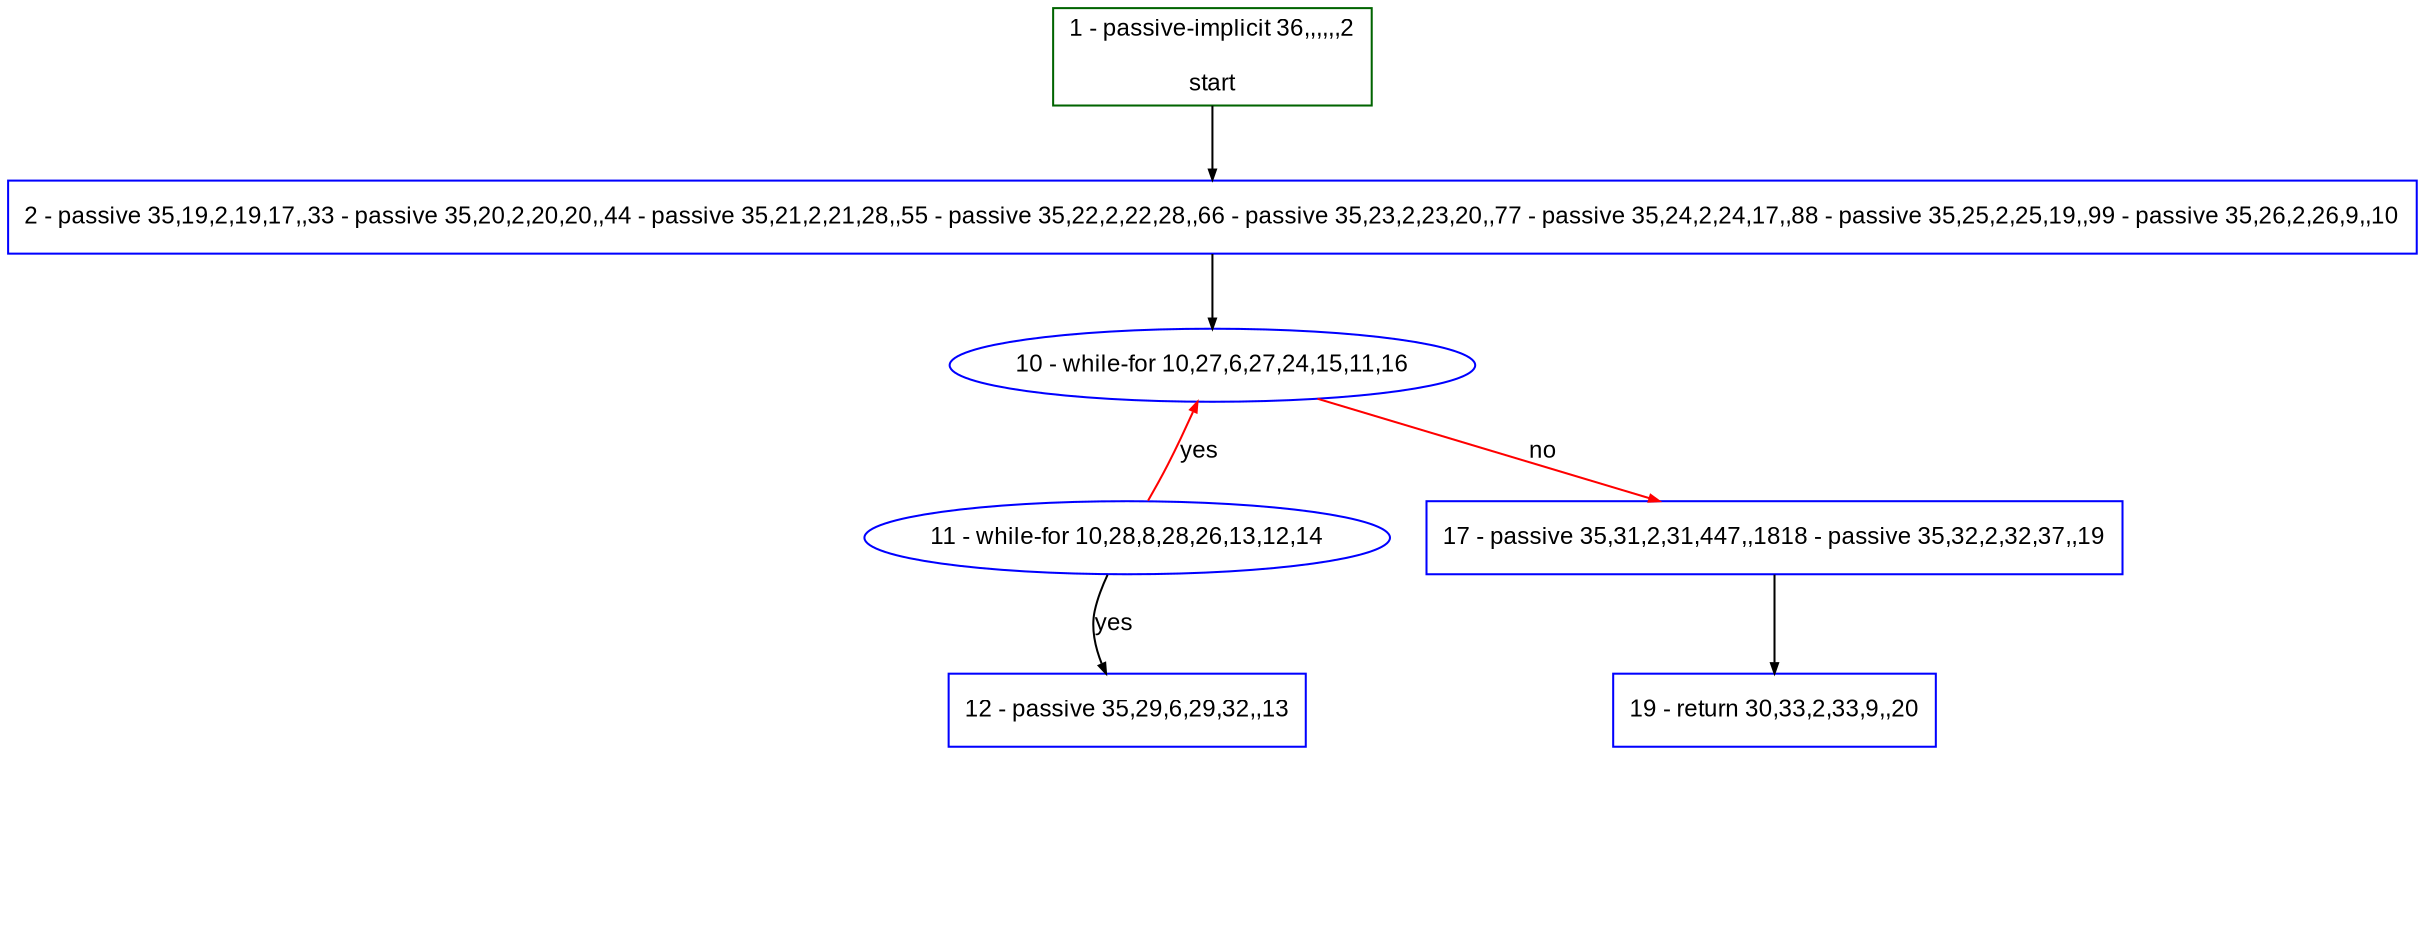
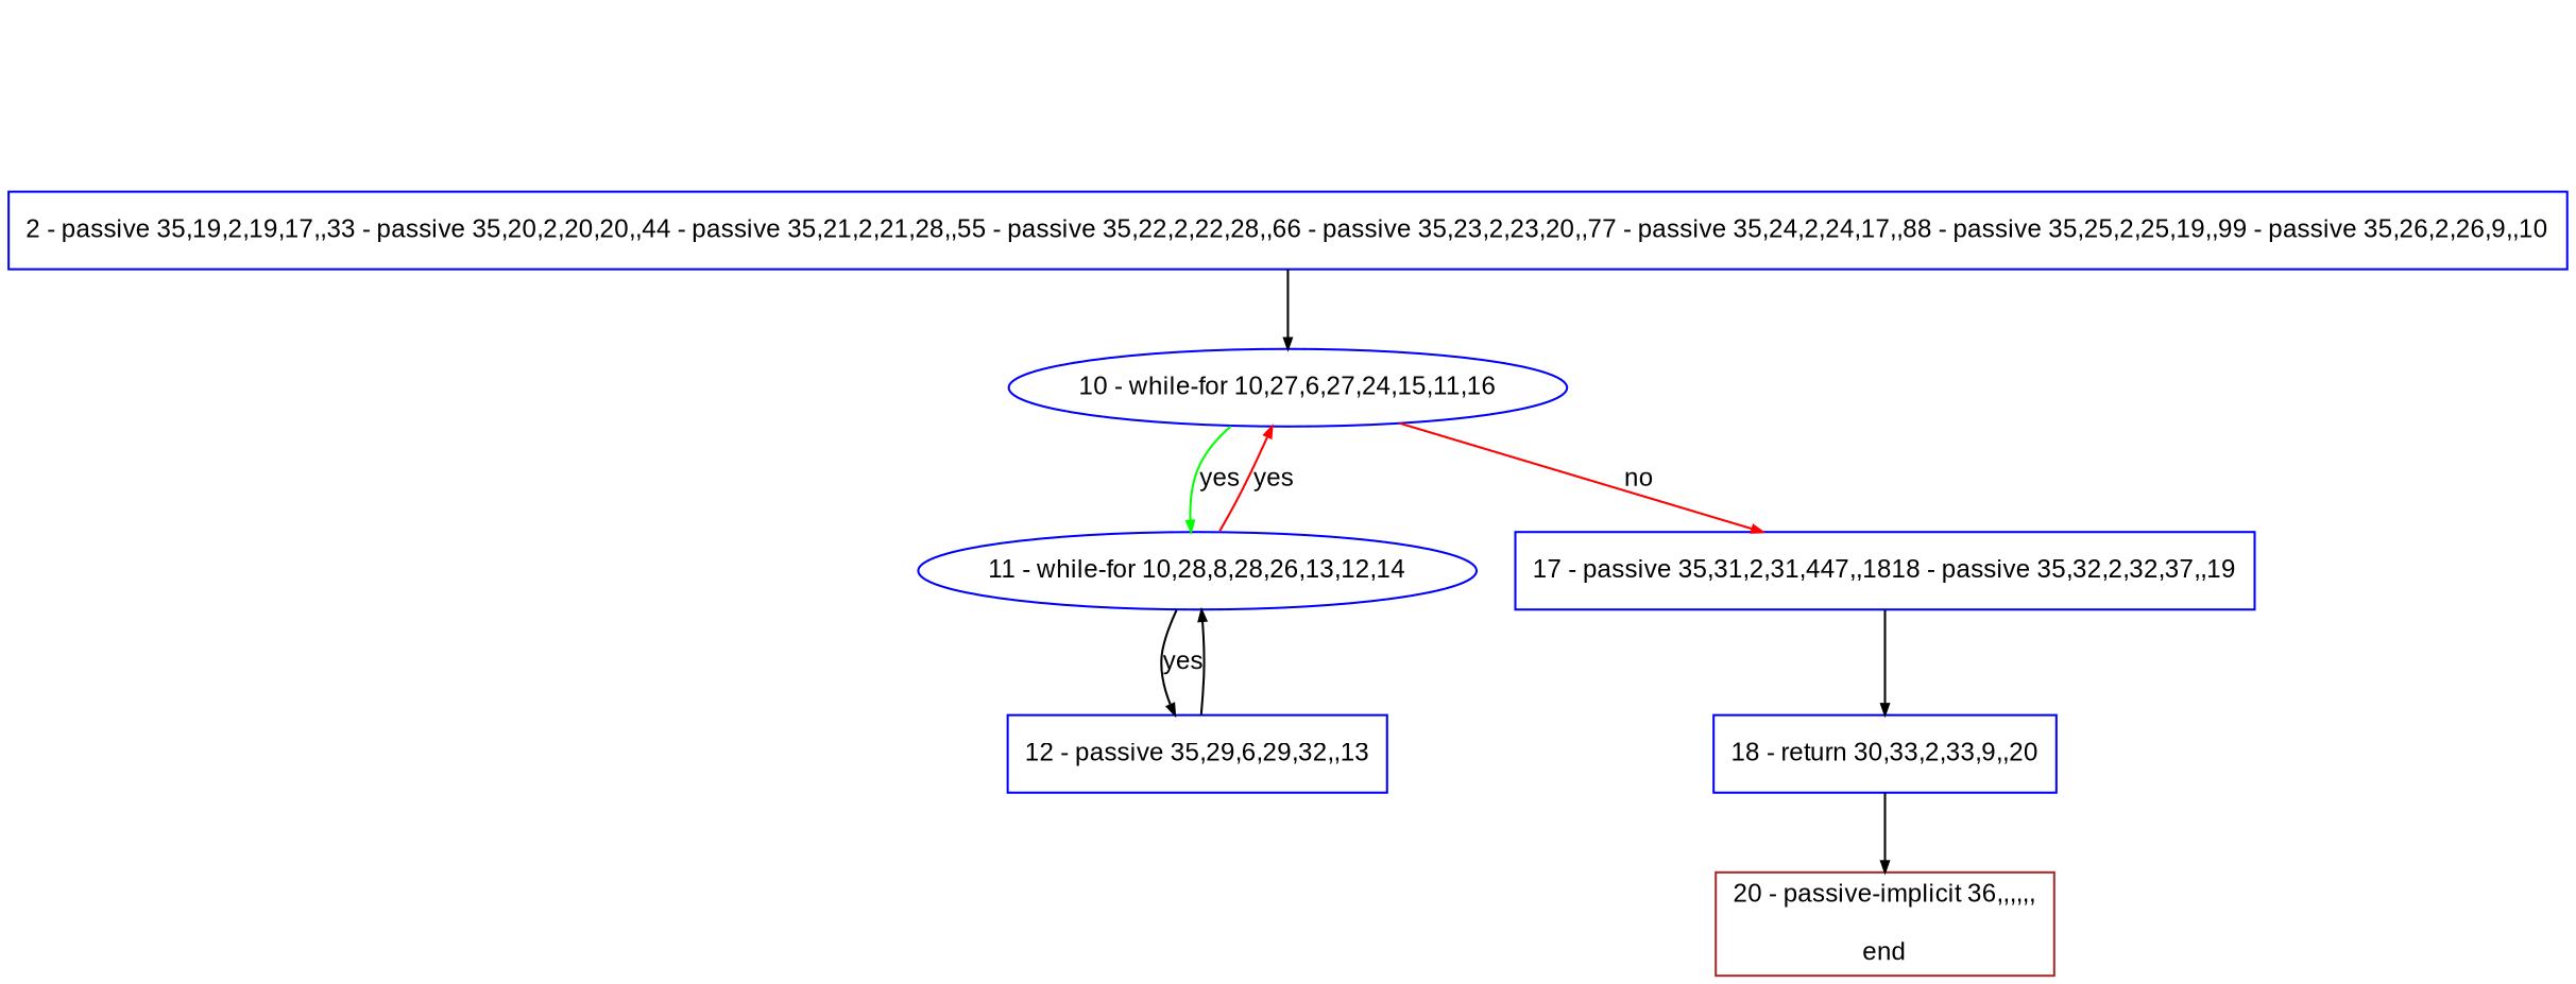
  digraph {
    bgcolor=white
    compound=true
    fillcolor="#FFFFCC"
    fontname=Arial
    fontsize=12
    pack=true
    packmode=clust
    style="rounded,filled"
    node [color="#0000ff" compound=true fillcolor="#ffffff" fixedsize=false fontname=Arial fontsize=12 node_initialized=no shape=box style=filled]
    edge [arrowhead=normal arrowsize=0.5 arrowtail=none color="#000000" compound=true dir=forward fontcolor=black fontname=Arial fontsize=12]
    n1 [label="2 - passive 35,19,2,19,17,,33 - passive 35,20,2,20,20,,44 - passive 35,21,2,21,28,,55 - passive 35,22,2,22,28,,66 - passive 35,23,2,23,20,,77 - passive 35,24,2,24,17,,88 - passive 35,25,2,25,19,,99 - passive 35,26,2,26,9,,10"]
    n2 [label="10 - while-for 10,27,6,27,24,15,11,16" shape=oval]
    n3 [label="11 - while-for 10,28,8,28,26,13,12,14" shape=oval]
    n4 [label="17 - passive 35,31,2,31,447,,1818 - passive 35,32,2,32,37,,19"]
-   n5 [color="#006400" label="1 - passive-implicit 36,,,,,,2\n\nstart"]
    n6 [label="12 - passive 35,29,6,29,32,,13"]
-   n7 [label="19 - return 30,33,2,33,9,,20"]
+   n7 [label="18 - return 30,33,2,33,9,,20"]
+   n8 [color="#a52a2a" label="20 - passive-implicit 36,,,,,,\n\nend"]
    n1 -> n2
+   n2 -> n3 [color="#00ff00" label=yes]
    n2 -> n4 [color="#ff0000" label=no]
    n3 -> n2 [color="#ff0000" label=yes]
    n3 -> n6 [label=yes]
    n4 -> n7
-   n5 -> n1
+   n6 -> n3
+   n7 -> n8
  }
